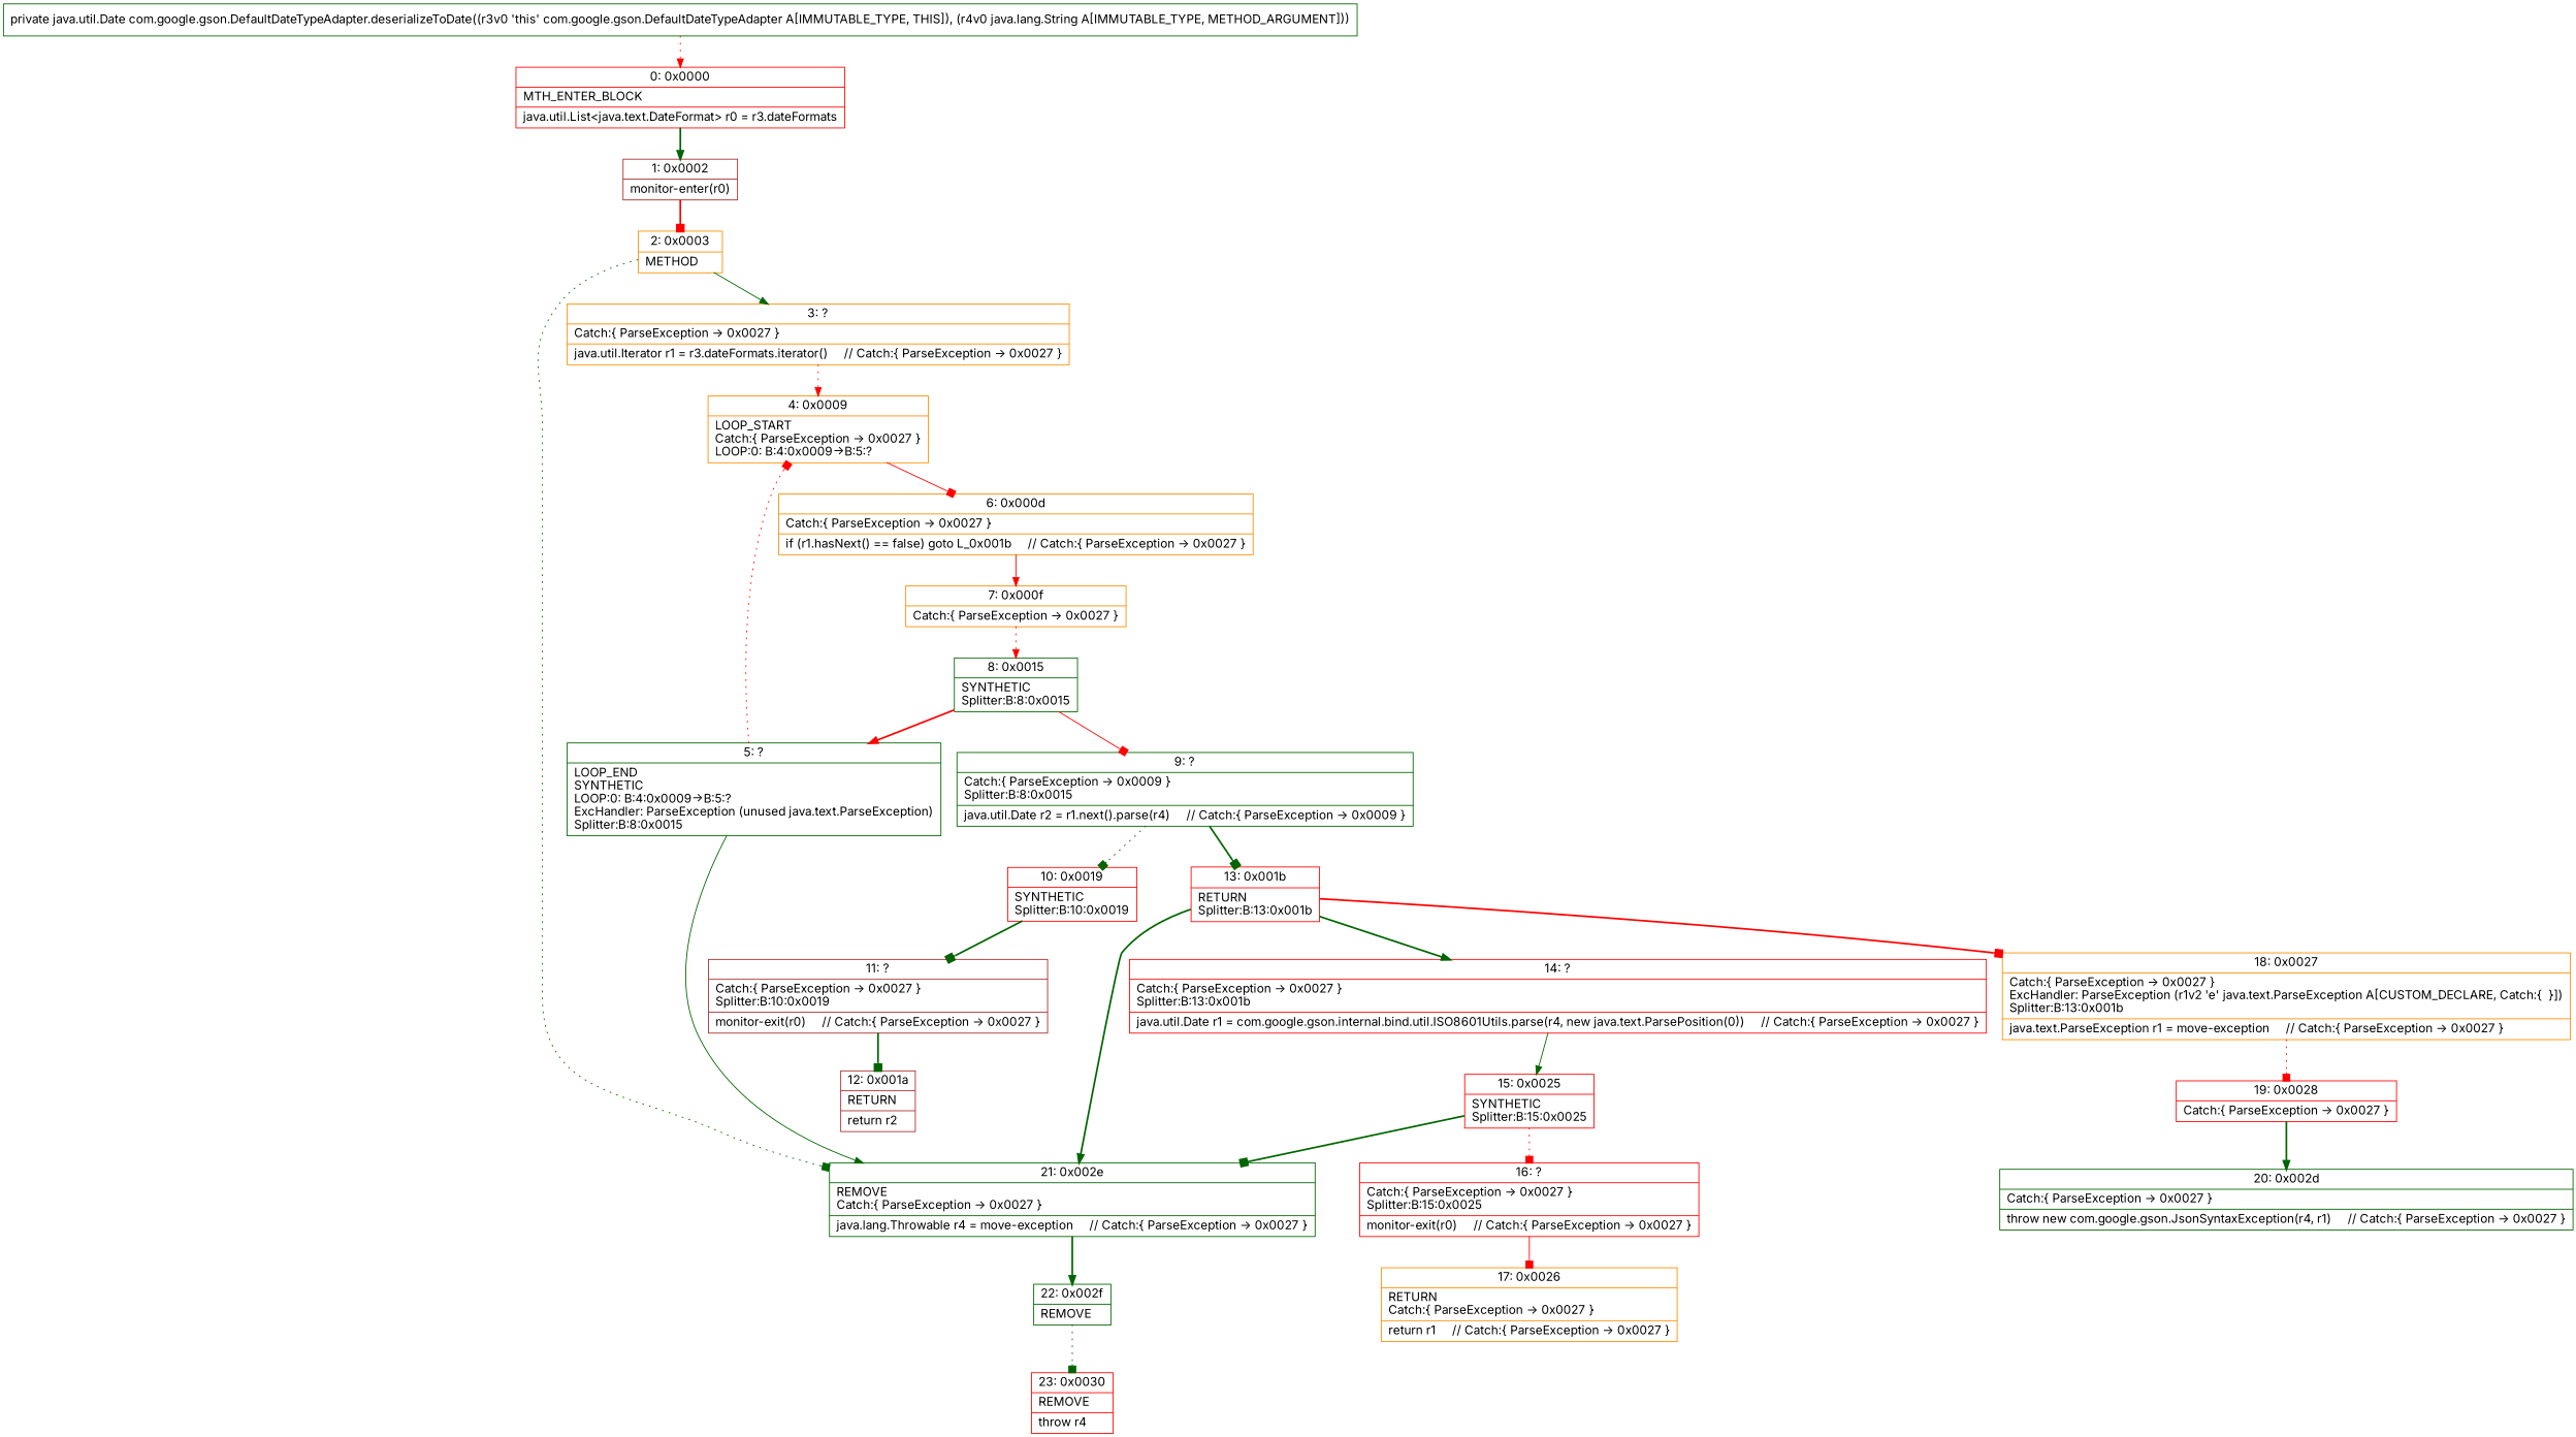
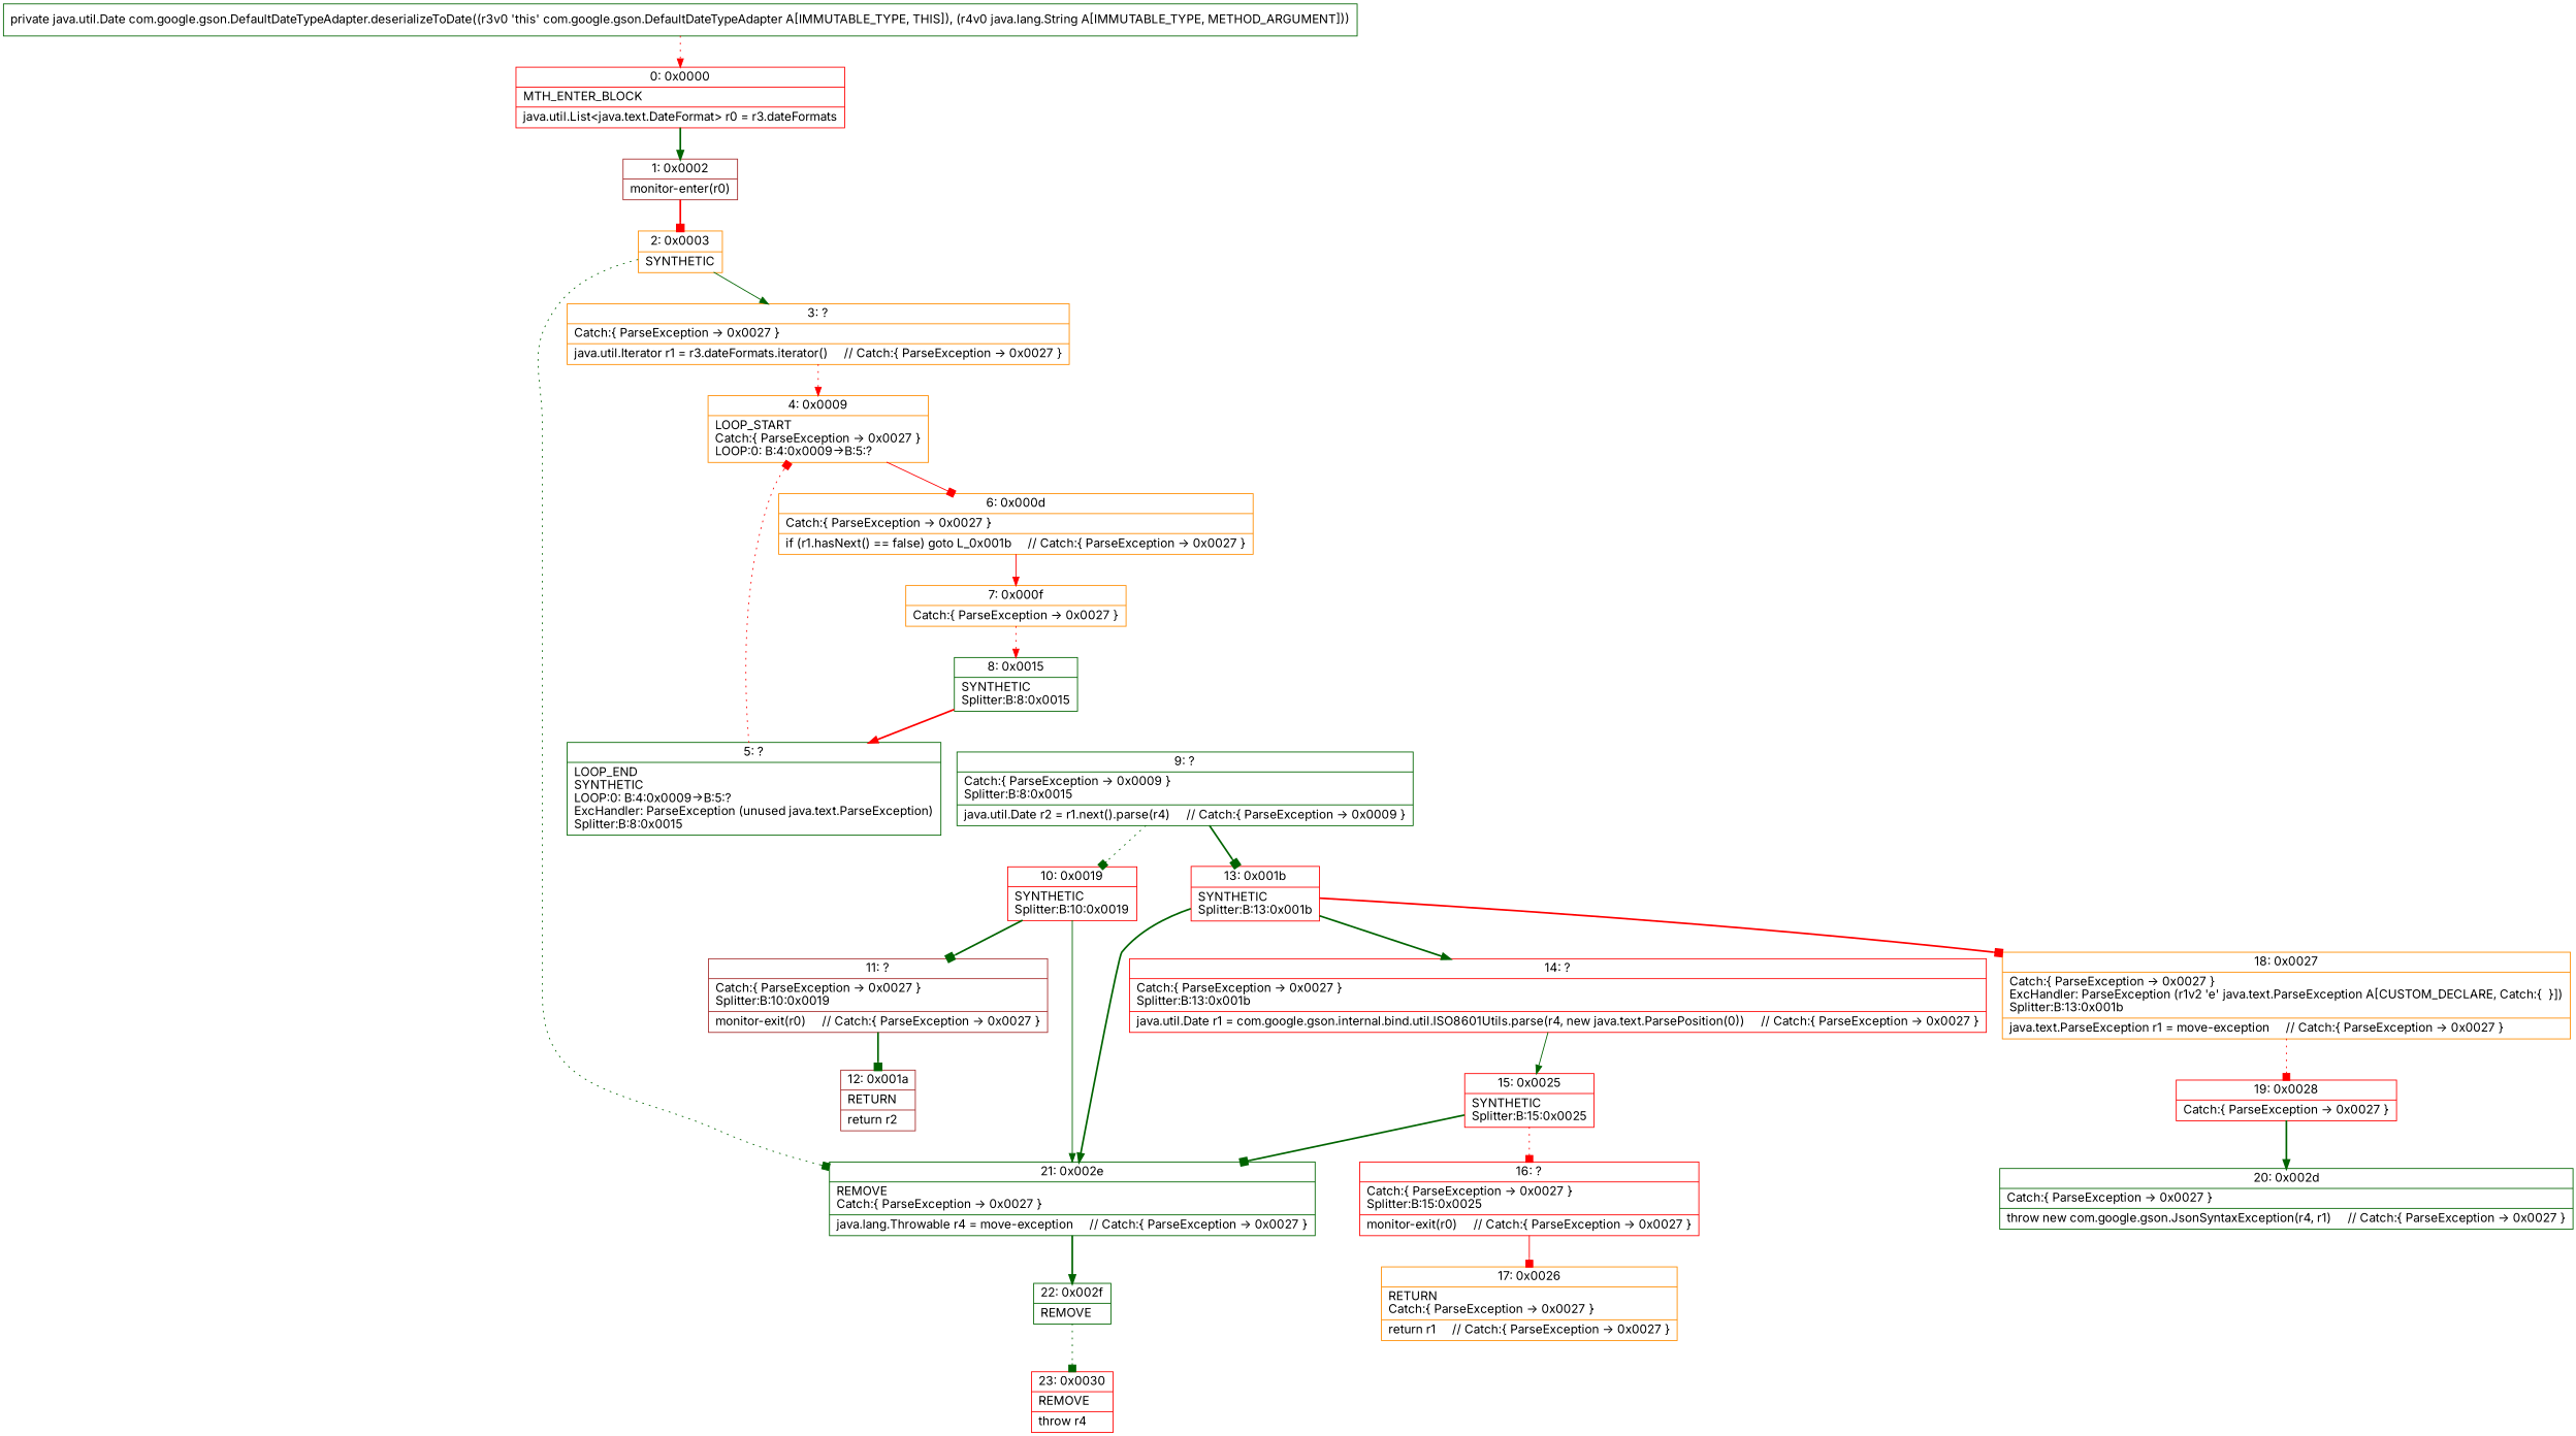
  digraph {
    fontname=Inter
    node [color=red fontname=Inter shape=record]
    edge [arrowhead=box color=darkgreen fontname=Inter style=bold]
    n1 [label="{0\:\ 0x0000|MTH_ENTER_BLOCK\l|java.util.List\<java.text.DateFormat\> r0 = r3.dateFormats\l}"]
    n2 [color=brown label="{1\:\ 0x0002|monitor\-enter(r0)\l}"]
-   n3 [color=darkorange label="{2\:\ 0x0003|METHOD\l}"]
+   n3 [color=darkorange label="{2\:\ 0x0003|SYNTHETIC\l}"]
    n4 [color=darkorange label="{3\:\ ?|Catch:\{ ParseException \-\> 0x0027 \}\l|java.util.Iterator r1 = r3.dateFormats.iterator()     \/\/ Catch:\{ ParseException \-\> 0x0027 \}\l}"]
    n5 [color=darkgreen label="{21\:\ 0x002e|REMOVE\lCatch:\{ ParseException \-\> 0x0027 \}\l|java.lang.Throwable r4 = move\-exception     \/\/ Catch:\{ ParseException \-\> 0x0027 \}\l}"]
    n6 [color=darkorange label="{4\:\ 0x0009|LOOP_START\lCatch:\{ ParseException \-\> 0x0027 \}\lLOOP:0: B:4:0x0009\-\>B:5:?\l}"]
    n7 [color=darkgreen label="{22\:\ 0x002f|REMOVE\l}"]
    n8 [color=darkorange label="{6\:\ 0x000d|Catch:\{ ParseException \-\> 0x0027 \}\l|if (r1.hasNext() == false) goto L_0x001b     \/\/ Catch:\{ ParseException \-\> 0x0027 \}\l}"]
    n9 [color=darkorange label="{7\:\ 0x000f|Catch:\{ ParseException \-\> 0x0027 \}\l}"]
    n10 [color=darkgreen label="{5\:\ ?|LOOP_END\lSYNTHETIC\lLOOP:0: B:4:0x0009\-\>B:5:?\lExcHandler: ParseException (unused java.text.ParseException)\lSplitter:B:8:0x0015\l}"]
    n11 [color=darkgreen label="{8\:\ 0x0015|SYNTHETIC\lSplitter:B:8:0x0015\l}"]
-   n12 [label="{13\:\ 0x001b|RETURN\lSplitter:B:13:0x001b\l}"]
+   n12 [label="{13\:\ 0x001b|SYNTHETIC\lSplitter:B:13:0x001b\l}"]
    n13 [label="{14\:\ ?|Catch:\{ ParseException \-\> 0x0027 \}\lSplitter:B:13:0x001b\l|java.util.Date r1 = com.google.gson.internal.bind.util.ISO8601Utils.parse(r4, new java.text.ParsePosition(0))     \/\/ Catch:\{ ParseException \-\> 0x0027 \}\l}"]
    n14 [color=darkorange label="{18\:\ 0x0027|Catch:\{ ParseException \-\> 0x0027 \}\lExcHandler: ParseException (r1v2 'e' java.text.ParseException A[CUSTOM_DECLARE, Catch:\{  \}])\lSplitter:B:13:0x001b\l|java.text.ParseException r1 = move\-exception     \/\/ Catch:\{ ParseException \-\> 0x0027 \}\l}"]
    n15 [color=darkgreen label="{9\:\ ?|Catch:\{ ParseException \-\> 0x0009 \}\lSplitter:B:8:0x0015\l|java.util.Date r2 = r1.next().parse(r4)     \/\/ Catch:\{ ParseException \-\> 0x0009 \}\l}"]
    n16 [label="{10\:\ 0x0019|SYNTHETIC\lSplitter:B:10:0x0019\l}"]
    n17 [color=brown label="{11\:\ ?|Catch:\{ ParseException \-\> 0x0027 \}\lSplitter:B:10:0x0019\l|monitor\-exit(r0)     \/\/ Catch:\{ ParseException \-\> 0x0027 \}\l}"]
    n18 [color=brown label="{12\:\ 0x001a|RETURN\l|return r2\l}"]
    n19 [label="{15\:\ 0x0025|SYNTHETIC\lSplitter:B:15:0x0025\l}"]
    n20 [label="{19\:\ 0x0028|Catch:\{ ParseException \-\> 0x0027 \}\l}"]
    n21 [label="{16\:\ ?|Catch:\{ ParseException \-\> 0x0027 \}\lSplitter:B:15:0x0025\l|monitor\-exit(r0)     \/\/ Catch:\{ ParseException \-\> 0x0027 \}\l}"]
    n22 [color=darkorange label="{17\:\ 0x0026|RETURN\lCatch:\{ ParseException \-\> 0x0027 \}\l|return r1     \/\/ Catch:\{ ParseException \-\> 0x0027 \}\l}"]
    n23 [color=darkgreen label="{20\:\ 0x002d|Catch:\{ ParseException \-\> 0x0027 \}\l|throw new com.google.gson.JsonSyntaxException(r4, r1)     \/\/ Catch:\{ ParseException \-\> 0x0027 \}\l}"]
    n24 [label="{23\:\ 0x0030|REMOVE\l|throw r4\l}"]
    n25 [color=darkgreen label="{private java.util.Date com.google.gson.DefaultDateTypeAdapter.deserializeToDate((r3v0 'this' com.google.gson.DefaultDateTypeAdapter A[IMMUTABLE_TYPE, THIS]), (r4v0 java.lang.String A[IMMUTABLE_TYPE, METHOD_ARGUMENT])) }"]
    n1 -> n2 [arrowhead=normal]
    n2 -> n3 [color=red]
    n3 -> n4 [arrowhead=normal style=solid]
    n3 -> n5 [style=dotted]
    n4 -> n6 [arrowhead=normal color=red style=dotted]
    n5 -> n7 [arrowhead=normal]
    n6 -> n8 [color=red style=solid]
    n7 -> n24 [style=dotted]
    n8 -> n9 [arrowhead=normal color=red style=solid]
    n9 -> n11 [arrowhead=normal color=red style=dotted]
    n10 -> n6 [color=red style=dotted]
    n11 -> n10 [arrowhead=normal color=red]
-   n11 -> n15 [color=red style=solid]
    n12 -> n5 [arrowhead=normal]
    n12 -> n13 [arrowhead=normal]
    n12 -> n14 [color=red]
    n13 -> n19 [arrowhead=normal style=solid]
    n14 -> n20 [color=red style=dotted]
    n15 -> n12
    n15 -> n16 [style=dotted]
-   n10 -> n5 [arrowhead=normal style=solid]
+   n16 -> n5 [arrowhead=normal style=solid]
    n16 -> n17
    n17 -> n18
    n19 -> n5
    n19 -> n21 [color=red style=dotted]
    n20 -> n23 [arrowhead=normal]
    n21 -> n22 [color=red style=solid]
    n25 -> n1 [arrowhead=normal color=red style=dotted]
  }
